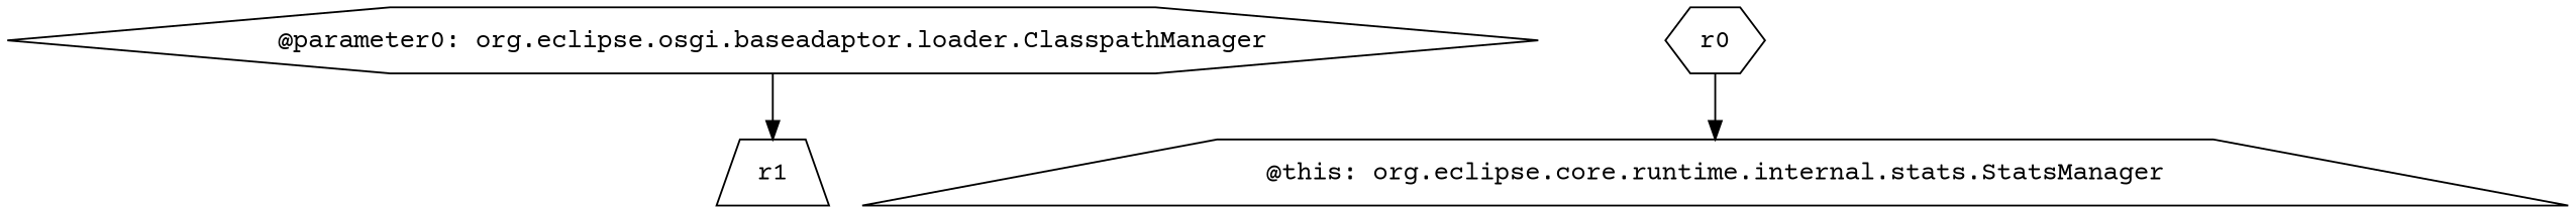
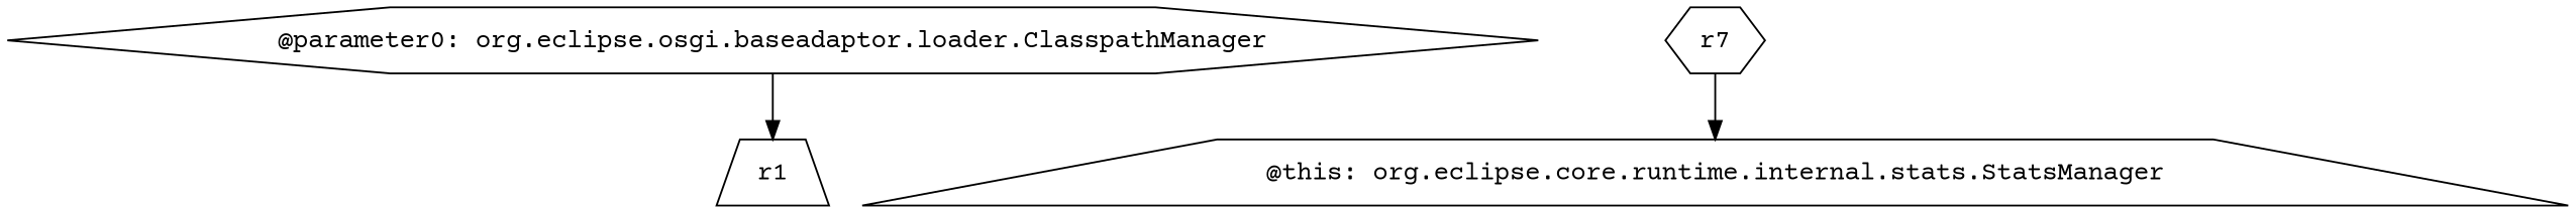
  digraph {
    fontname="Courier Prime"
    node [fontname="Courier Prime" shape=hexagon]
    edge [fontname="Courier Prime"]
    n1 [label="@parameter0: org.eclipse.osgi.baseadaptor.loader.ClasspathManager"]
    n2 [label=r1 shape=trapezium]
    n3 [label="@this: org.eclipse.core.runtime.internal.stats.StatsManager" shape=trapezium]
-   n4 [label=r0]
+   n4 [label=r7]
    n1 -> n2
    n4 -> n3
  }
